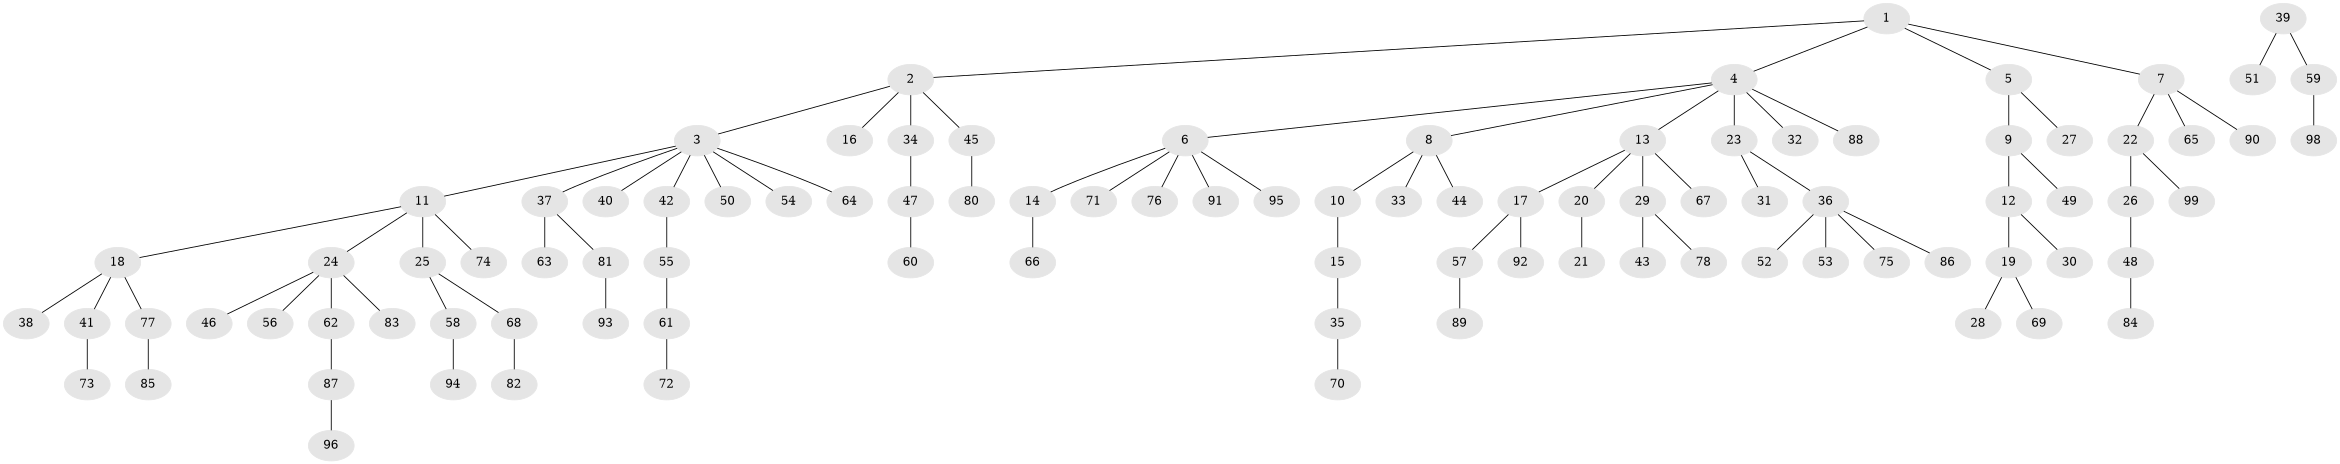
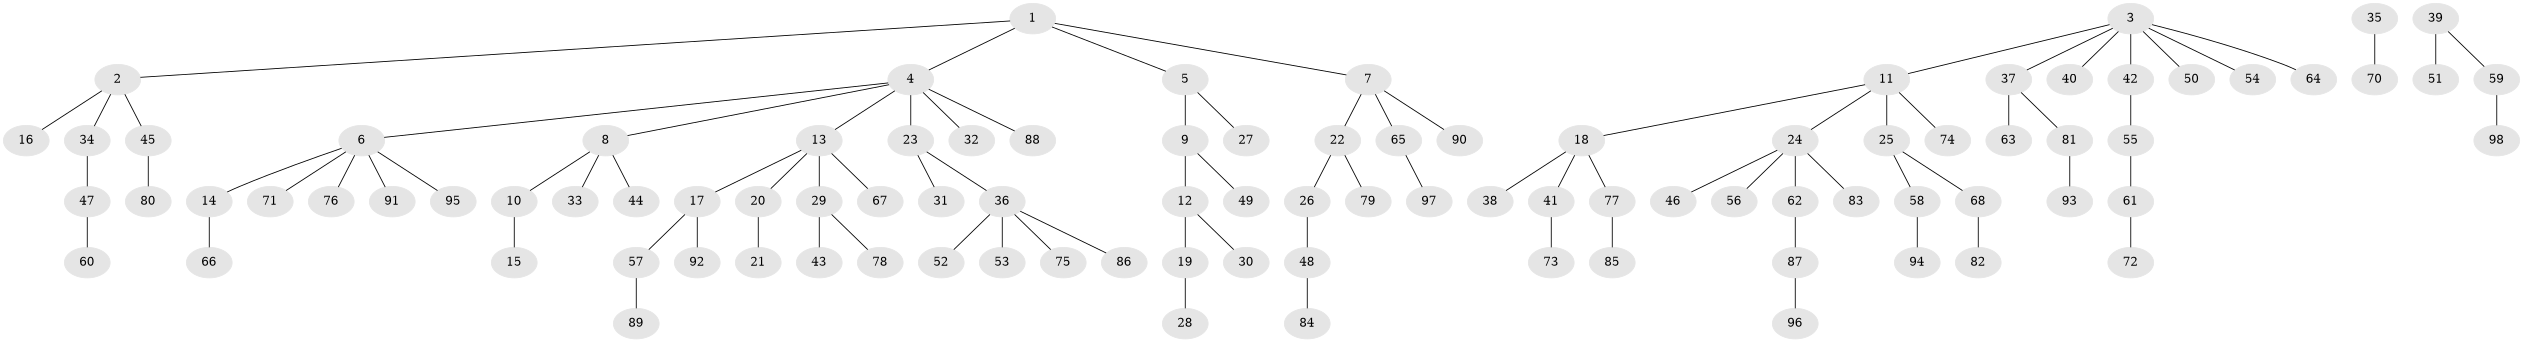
  graph {
    node [color=gray90 style=filled]
    1
    2
    4
    5
    7
    3
    16
    34
    45
    6
    8
    13
    23
    32
    88
    9
    27
    22
    65
    90
    11
    37
    40
    42
    50
    54
    64
    47
    80
    18
    24
    25
    74
    63
    81
    55
    14
    71
    76
    91
    95
    10
    33
    44
    17
    20
    29
    67
    31
    36
    12
    49
    66
    26
-   79 [label=99]
+   79
+   97
    15
    19
    30
    35
    38
    41
    77
    46
    56
    62
    83
    58
    68
    28
-   69
    57
    92
    21
    43
    78
    39
    51
    59
    70
    89
    73
    85
    48
    52
    53
    75
    86
    87
    94
    82
    84
    60
    93
    98
    61
    72
    96
    1 -- 2
    1 -- 4
    1 -- 5
    1 -- 7
-   2 -- 3
    2 -- 16
    2 -- 34
    2 -- 45
    4 -- 6
    4 -- 8
    4 -- 13
    4 -- 23
    4 -- 32
    4 -- 88
    5 -- 9
    5 -- 27
    7 -- 22
    7 -- 65
    7 -- 90
    3 -- 11
    3 -- 37
    3 -- 40
    3 -- 42
    3 -- 50
    3 -- 54
    3 -- 64
    34 -- 47
    45 -- 80
    6 -- 14
    6 -- 71
    6 -- 76
    6 -- 91
    6 -- 95
    8 -- 10
    8 -- 33
    8 -- 44
    13 -- 17
    13 -- 20
    13 -- 29
    13 -- 67
    23 -- 31
    23 -- 36
    9 -- 12
    9 -- 49
    22 -- 26
    22 -- 79
+   65 -- 97
    11 -- 18
    11 -- 24
    11 -- 25
    11 -- 74
    37 -- 63
    37 -- 81
    42 -- 55
    47 -- 60
    18 -- 38
    18 -- 41
    18 -- 77
    24 -- 46
    24 -- 56
    24 -- 62
    24 -- 83
    25 -- 58
    25 -- 68
    81 -- 93
    55 -- 61
    14 -- 66
    10 -- 15
    17 -- 57
    17 -- 92
    20 -- 21
    29 -- 43
    29 -- 78
    36 -- 52
    36 -- 53
    36 -- 75
    36 -- 86
    12 -- 19
    12 -- 30
    26 -- 48
-   15 -- 35
    19 -- 28
-   19 -- 69
    35 -- 70
    41 -- 73
    77 -- 85
    62 -- 87
    58 -- 94
    68 -- 82
    57 -- 89
    39 -- 51
    39 -- 59
    59 -- 98
    48 -- 84
    87 -- 96
    61 -- 72
  }
